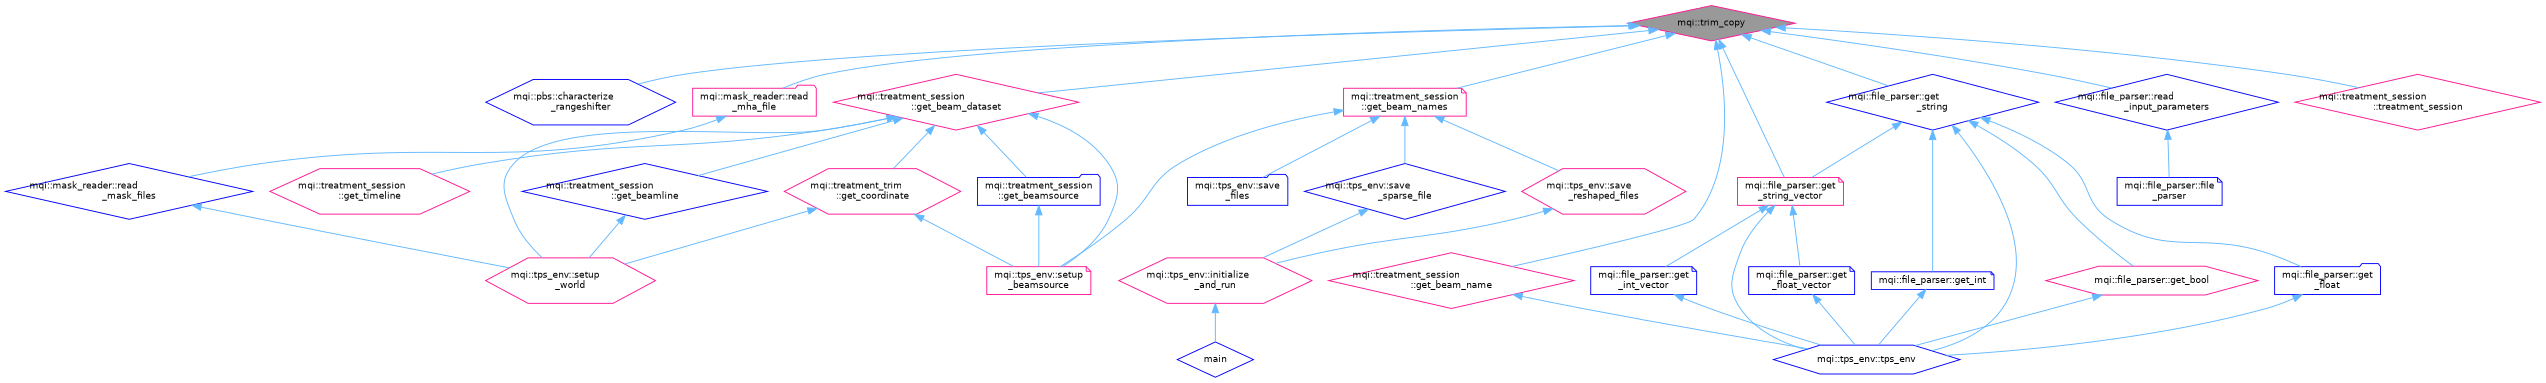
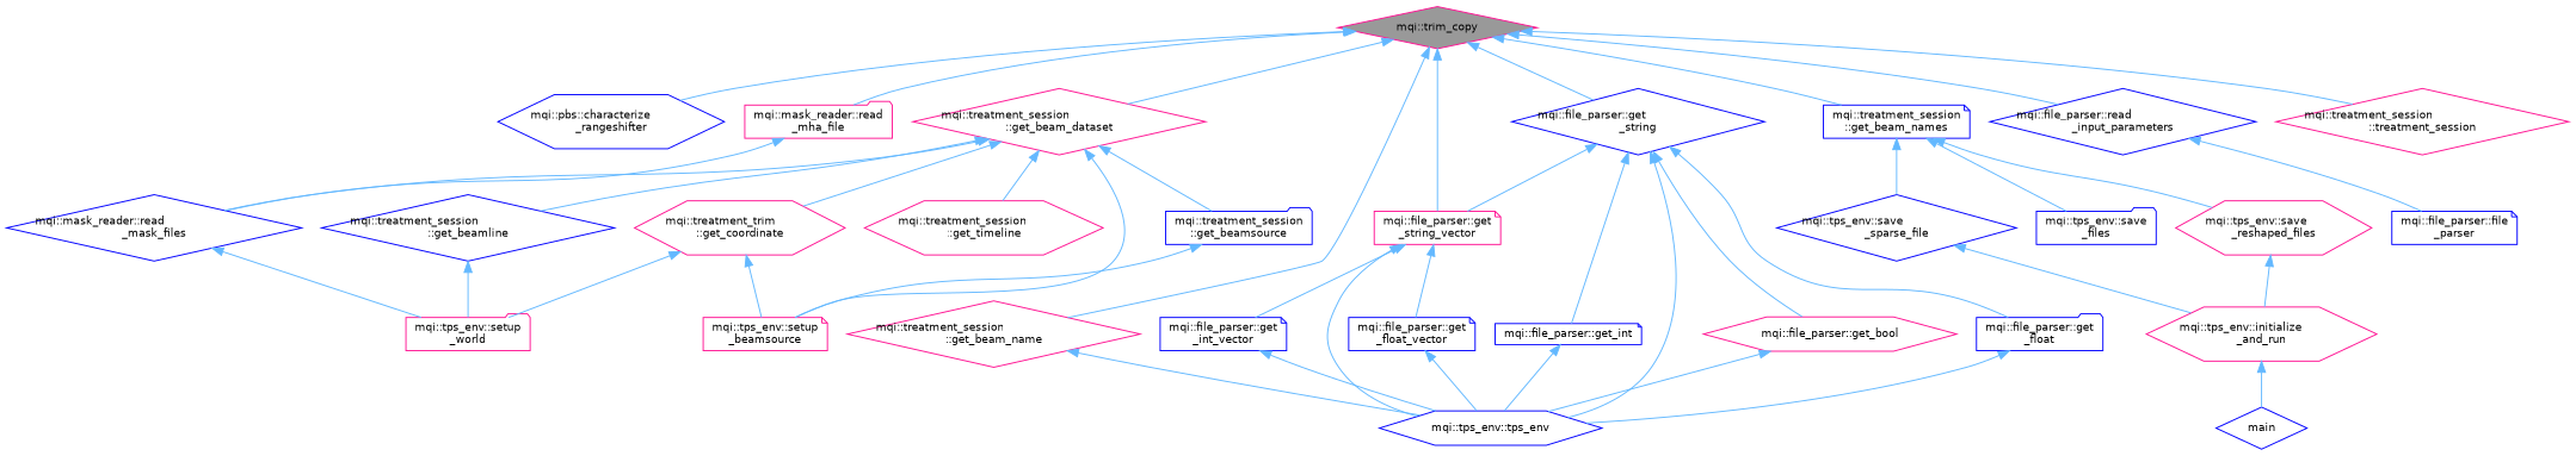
  digraph {
    rankdir=TB
    node [color=blue fillcolor=white fontname=Helvetica fontsize=10 shape=diamond style=filled]
    edge [color=steelblue1 dir=back fontname=Helvetica fontsize=10 labelfontname=Helvetica labelfontsize=10 style=solid]
    n1 [color=deeppink fillcolor=grey60 fontcolor=black height=0.2 label="mqi::trim_copy" width=0.4]
    n2 [height=0.2 label="mqi::pbs::characterize\l_rangeshifter" shape=hexagon width=0.4]
    n3 [color=deeppink height=0.2 label="mqi::treatment_session\l::get_beam_dataset" width=0.4]
    n4 [color=deeppink height=0.2 label="mqi::treatment_session\l::get_beam_name" width=0.4]
-   n5 [color=deeppink height=0.2 label="mqi::treatment_session\l::get_beam_names" shape=note width=0.4]
+   n5 [height=0.2 label="mqi::treatment_session\l::get_beam_names" shape=note width=0.4]
    n6 [height=0.2 label="mqi::file_parser::get\l_string" width=0.4]
    n7 [color=deeppink height=0.2 label="mqi::file_parser::get\l_string_vector" shape=note width=0.4]
    n8 [height=0.2 label="mqi::file_parser::read\l_input_parameters" width=0.4]
    n9 [color=deeppink height=0.2 label="mqi::mask_reader::read\l_mha_file" shape=folder width=0.4]
    n10 [color=deeppink height=0.2 label="mqi::treatment_session\l::treatment_session" width=0.4]
    n11 [height=0.2 label="mqi::treatment_session\l::get_beamline" width=0.4]
-   n12 [color=deeppink height=0.2 label="mqi::tps_env::setup\l_world" shape=hexagon width=0.4]
+   n12 [color=deeppink height=0.2 label="mqi::tps_env::setup\l_world" shape=folder width=0.4]
    n13 [height=0.2 label="mqi::treatment_session\l::get_beamsource" shape=folder width=0.4]
    n14 [color=deeppink height=0.2 label="mqi::tps_env::setup\l_beamsource" shape=note width=0.4]
    n15 [color=deeppink height=0.2 label="mqi::treatment_trim\l::get_coordinate" shape=hexagon width=0.4]
    n16 [color=deeppink height=0.2 label="mqi::treatment_session\l::get_timeline" shape=hexagon width=0.4]
    n17 [height=0.2 label="mqi::tps_env::tps_env" shape=hexagon width=0.4]
    n18 [height=0.2 label="mqi::tps_env::save\l_files" shape=folder width=0.4]
    n19 [color=deeppink height=0.2 label="mqi::tps_env::save\l_reshaped_files" shape=hexagon width=0.4]
    n20 [height=0.2 label="mqi::tps_env::save\l_sparse_file" width=0.4]
    n21 [color=deeppink height=0.2 label="mqi::file_parser::get_bool" shape=hexagon width=0.4]
    n22 [height=0.2 label="mqi::file_parser::get\l_float" shape=folder width=0.4]
    n23 [height=0.2 label="mqi::file_parser::get_int" shape=note width=0.4]
    n24 [height=0.2 label="mqi::file_parser::get\l_float_vector" shape=note width=0.4]
    n25 [height=0.2 label="mqi::file_parser::get\l_int_vector" shape=note width=0.4]
    n26 [height=0.2 label="mqi::file_parser::file\l_parser" shape=note width=0.4]
    n27 [height=0.2 label="mqi::mask_reader::read\l_mask_files" width=0.4]
    n28 [color=deeppink height=0.2 label="mqi::tps_env::initialize\l_and_run" shape=hexagon width=0.4]
    n29 [height=0.2 label=main width=0.4]
    n1 -> n2
    n1 -> n3
    n1 -> n4
    n1 -> n5
    n1 -> n6
    n1 -> n7
    n1 -> n8
    n1 -> n9
    n1 -> n10
    n3 -> n11
-   n3 -> n12
+   n3 -> n27
    n3 -> n13
    n3 -> n14
    n3 -> n15
    n3 -> n16
    n4 -> n17
-   n5 -> n14
    n5 -> n18
    n5 -> n19
    n5 -> n20
    n6 -> n7
    n6 -> n17
    n6 -> n21
    n6 -> n22
    n6 -> n23
    n7 -> n17
    n7 -> n24
    n7 -> n25
    n8 -> n26
    n9 -> n27
    n11 -> n12
    n13 -> n14
    n15 -> n12
    n15 -> n14
    n19 -> n28
    n20 -> n28
    n21 -> n17
    n22 -> n17
    n23 -> n17
    n24 -> n17
    n25 -> n17
    n27 -> n12
    n28 -> n29
  }
